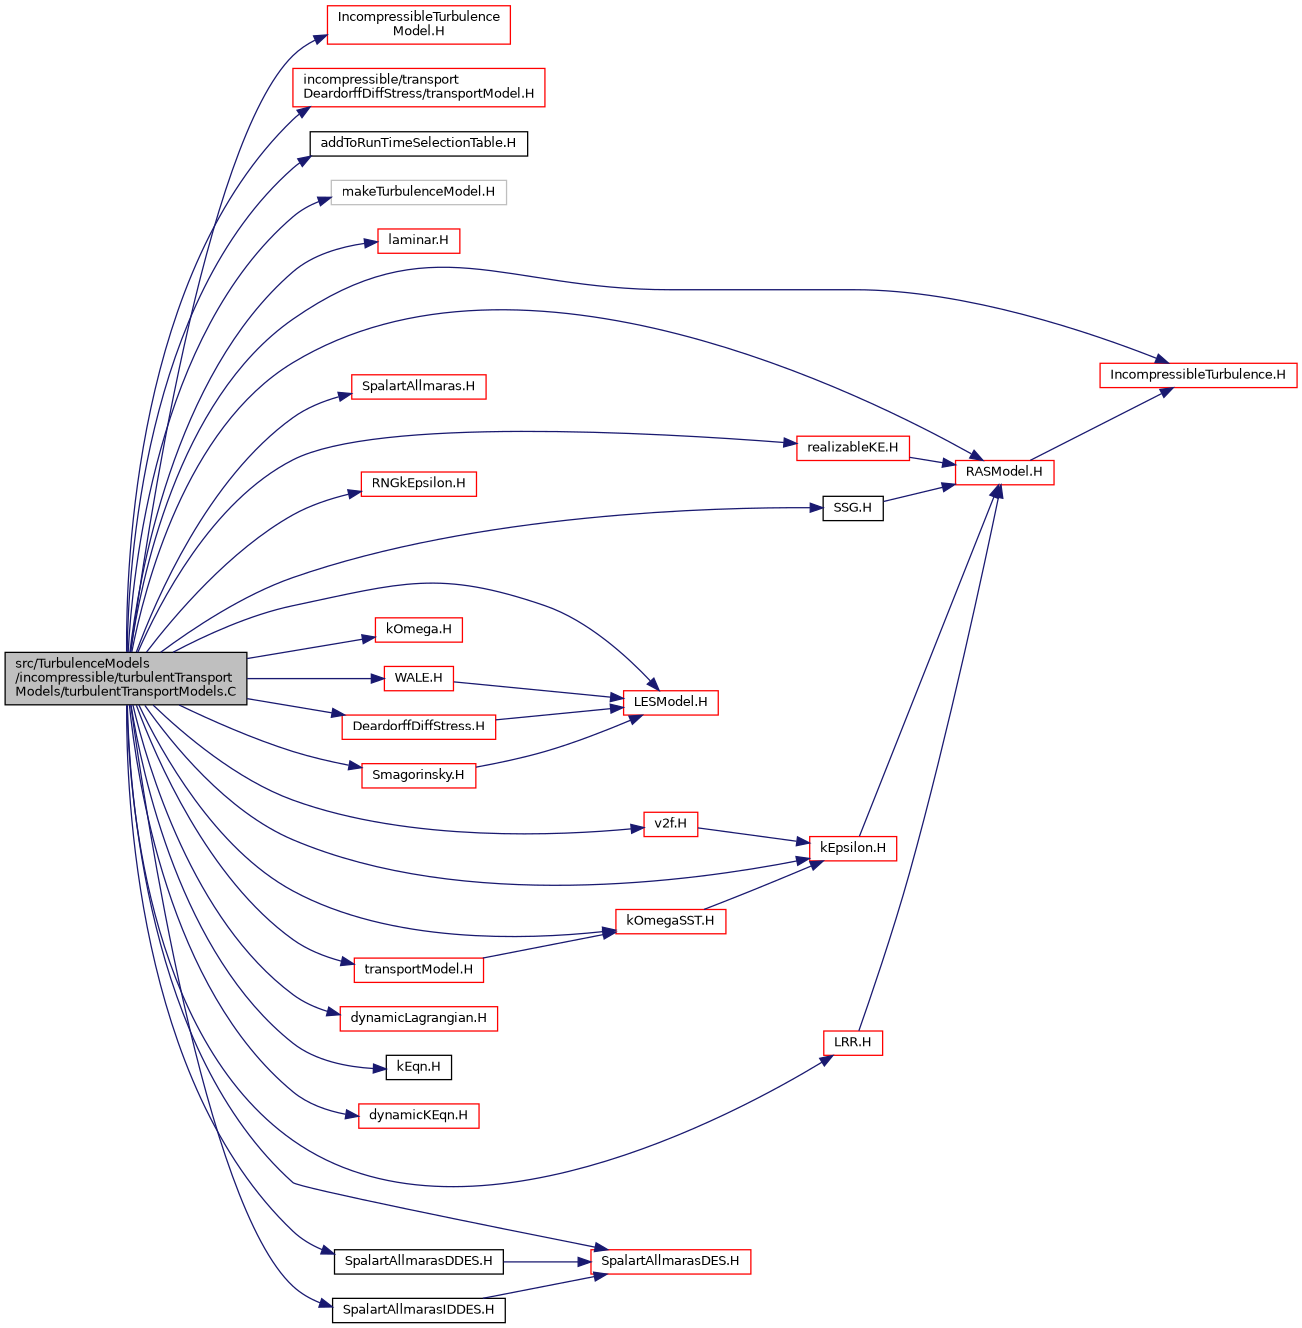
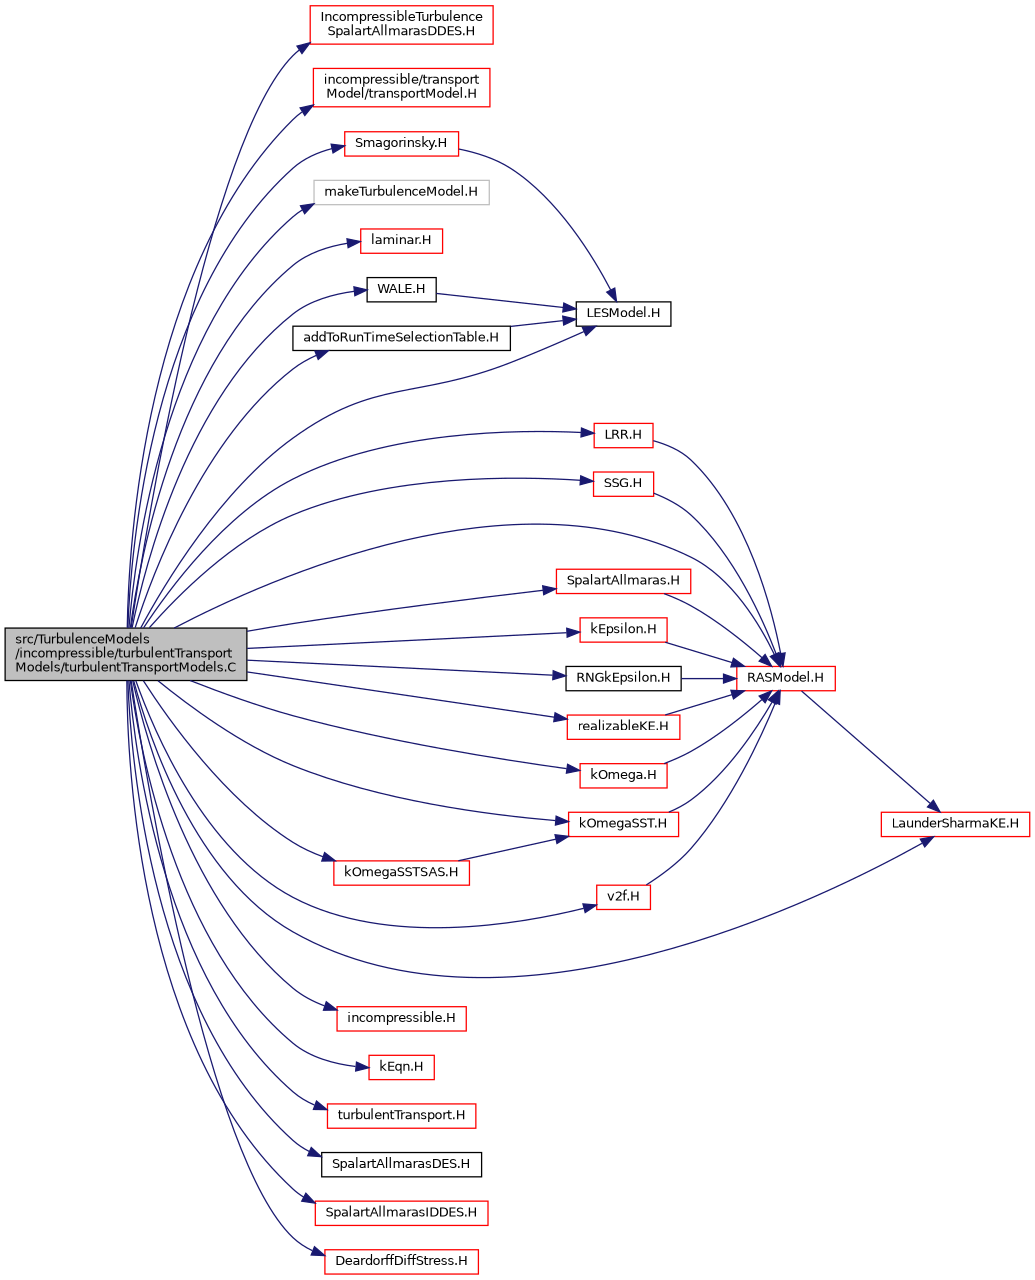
  digraph {
    rankdir=LR
    node [color=red fontname=Helvetica fontsize=10 shape=record]
    edge [color=midnightblue fontname=Helvetica fontsize=10 labelfontname=Helvetica labelfontsize=10 style=solid]
    n1 [color=black fillcolor=grey75 fontcolor=black height=0.2 label="src/TurbulenceModels\l/incompressible/turbulentTransport\lModels/turbulentTransportModels.C" style=filled width=0.4]
-   n2 [height=0.2 label="IncompressibleTurbulence\lModel.H" width=0.4]
-   n3 [height=0.2 label="incompressible/transport\lDeardorffDiffStress/transportModel.H" width=0.4]
+   n2 [height=0.2 label="IncompressibleTurbulence\lSpalartAllmarasDDES.H" width=0.4]
+   n3 [height=0.2 label="incompressible/transport\lModel/transportModel.H" width=0.4]
    n4 [color=black height=0.2 label="addToRunTimeSelectionTable.H" width=0.4]
    n5 [color=grey75 height=0.2 label="makeTurbulenceModel.H" width=0.4]
    n6 [height=0.2 label="laminar.H" width=0.4]
    n7 [height=0.2 label="RASModel.H" width=0.4]
-   n8 [height=0.2 label="LESModel.H" width=0.4]
+   n8 [color=black height=0.2 label="LESModel.H" width=0.4]
    n9 [height=0.2 label="SpalartAllmaras.H" width=0.4]
    n10 [height=0.2 label="kEpsilon.H" width=0.4]
-   n11 [height=0.2 label="RNGkEpsilon.H" width=0.4]
+   n11 [color=black height=0.2 label="RNGkEpsilon.H" width=0.4]
    n12 [height=0.2 label="realizableKE.H" width=0.4]
-   n13 [height=0.2 label="IncompressibleTurbulence.H" width=0.4]
+   n13 [height=0.2 label="LaunderSharmaKE.H" width=0.4]
    n14 [height=0.2 label="kOmega.H" width=0.4]
    n15 [height=0.2 label="kOmegaSST.H" width=0.4]
-   n16 [height=0.2 label="transportModel.H" width=0.4]
+   n16 [height=0.2 label="kOmegaSSTSAS.H" width=0.4]
    n17 [height=0.2 label="v2f.H" width=0.4]
    n18 [height=0.2 label="LRR.H" width=0.4]
-   n19 [color=black height=0.2 label="SSG.H" width=0.4]
+   n19 [height=0.2 label="SSG.H" width=0.4]
    n20 [height=0.2 label="Smagorinsky.H" width=0.4]
-   n21 [height=0.2 label="WALE.H" width=0.4]
-   n22 [height=0.2 label="dynamicLagrangian.H" width=0.4]
-   n23 [color=black height=0.2 label="kEqn.H" width=0.4]
-   n24 [height=0.2 label="dynamicKEqn.H" width=0.4]
-   n25 [height=0.2 label="SpalartAllmarasDES.H" width=0.4]
-   n26 [color=black height=0.2 label="SpalartAllmarasDDES.H" width=0.4]
-   n27 [color=black height=0.2 label="SpalartAllmarasIDDES.H" width=0.4]
+   n21 [color=black height=0.2 label="WALE.H" width=0.4]
+   n22 [height=0.2 label="incompressible.H" width=0.4]
+   n23 [height=0.2 label="kEqn.H" width=0.4]
+   n24 [height=0.2 label="turbulentTransport.H" width=0.4]
+   n25 [color=black height=0.2 label="SpalartAllmarasDES.H" width=0.4]
+   n27 [height=0.2 label="SpalartAllmarasIDDES.H" width=0.4]
    n28 [height=0.2 label="DeardorffDiffStress.H" width=0.4]
    n1 -> n2
    n1 -> n3
    n1 -> n4
    n1 -> n5
    n1 -> n6
    n1 -> n7
    n1 -> n8
    n1 -> n9
    n1 -> n10
    n1 -> n11
    n1 -> n12
    n1 -> n13
    n1 -> n14
    n1 -> n15
    n1 -> n16
    n1 -> n17
    n1 -> n18
    n1 -> n19
    n1 -> n20
    n1 -> n21
    n1 -> n22
    n1 -> n23
    n1 -> n24
    n1 -> n25
-   n1 -> n26
    n1 -> n27
    n1 -> n28
    n7 -> n13
+   n9 -> n7
    n10 -> n7
+   n11 -> n7
    n12 -> n7
-   n15 -> n10
+   n14 -> n7
+   n15 -> n7
    n16 -> n15
-   n17 -> n10
+   n17 -> n7
    n18 -> n7
    n19 -> n7
    n20 -> n8
    n21 -> n8
-   n26 -> n25
-   n27 -> n25
-   n28 -> n8
+   n4 -> n8
  }
